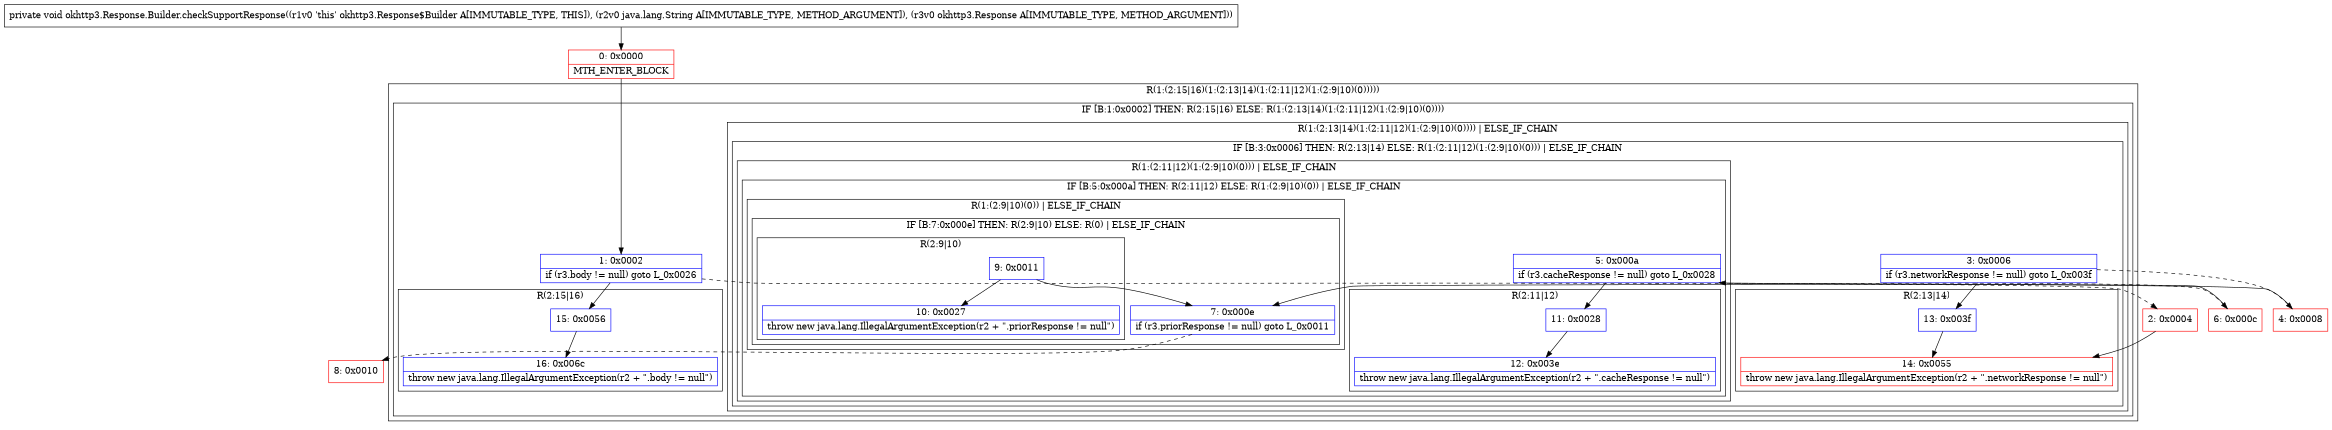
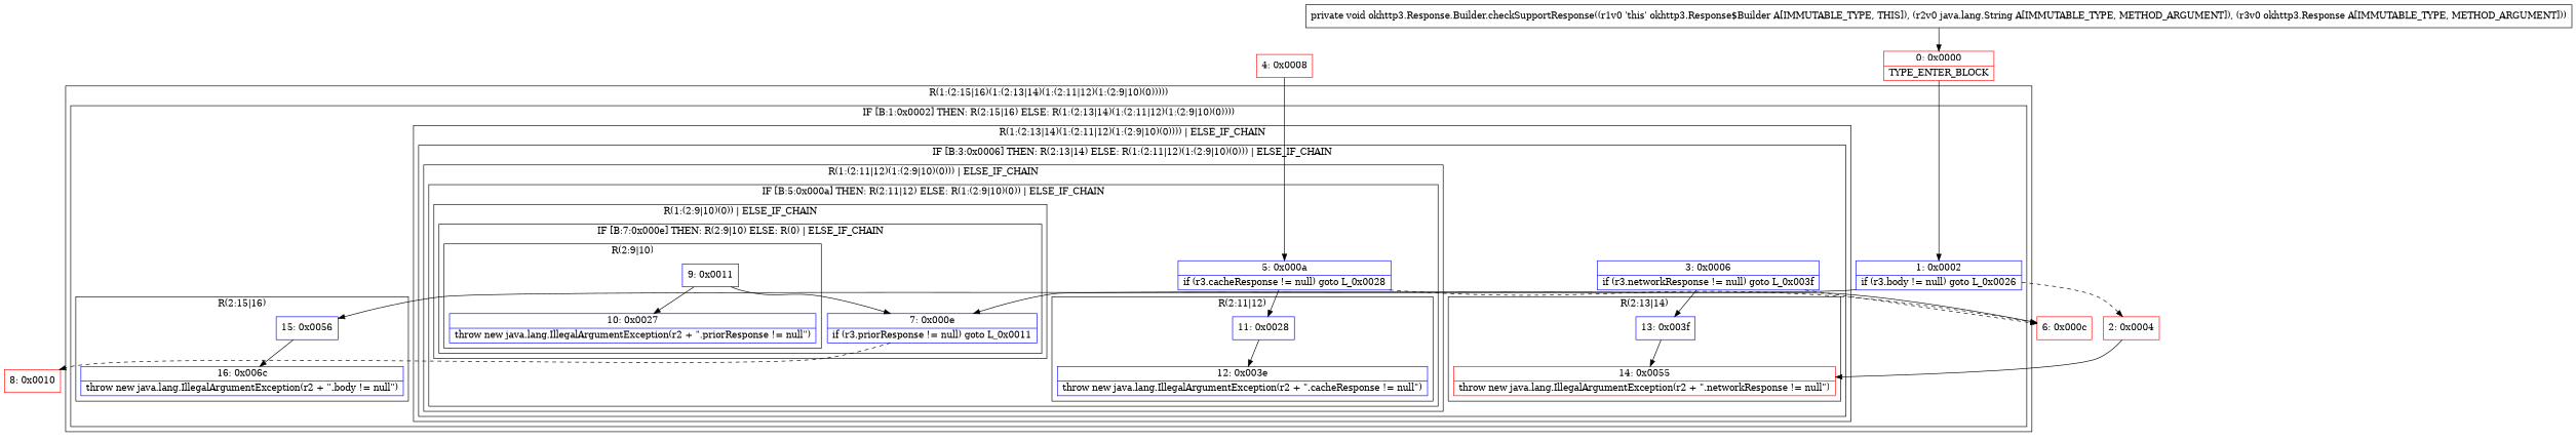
  digraph {
    node [color=blue shape=record]
    n1 [label="{15\:\ 0x0056}"]
    n2 [label="{16\:\ 0x006c|throw new java.lang.IllegalArgumentException(r2 + \".body != null\")\l}"]
    n3 [label="{13\:\ 0x003f}"]
    n4 [color=red label="{14\:\ 0x0055|throw new java.lang.IllegalArgumentException(r2 + \".networkResponse != null\")\l}"]
    n5 [label="{11\:\ 0x0028}"]
    n6 [label="{12\:\ 0x003e|throw new java.lang.IllegalArgumentException(r2 + \".cacheResponse != null\")\l}"]
    n7 [label="{9\:\ 0x0011}"]
    n8 [label="{10\:\ 0x0027|throw new java.lang.IllegalArgumentException(r2 + \".priorResponse != null\")\l}"]
    n9 [label="{7\:\ 0x000e|if (r3.priorResponse != null) goto L_0x0011\l}"]
    n10 [label="{5\:\ 0x000a|if (r3.cacheResponse != null) goto L_0x0028\l}"]
    n11 [label="{3\:\ 0x0006|if (r3.networkResponse != null) goto L_0x003f\l}"]
    n12 [label="{1\:\ 0x0002|if (r3.body != null) goto L_0x0026\l}"]
    n13 [color=red label="{8\:\ 0x0010}"]
    n14 [color=red label="{6\:\ 0x000c}"]
    n15 [color=red label="{4\:\ 0x0008}"]
    n16 [color=red label="{2\:\ 0x0004}"]
-   n17 [color=red label="{0\:\ 0x0000|MTH_ENTER_BLOCK\l}"]
+   n17 [color=red label="{0\:\ 0x0000|TYPE_ENTER_BLOCK\l}"]
    n18 [label="{private void okhttp3.Response.Builder.checkSupportResponse((r1v0 'this' okhttp3.Response$Builder A[IMMUTABLE_TYPE, THIS]), (r2v0 java.lang.String A[IMMUTABLE_TYPE, METHOD_ARGUMENT]), (r3v0 okhttp3.Response A[IMMUTABLE_TYPE, METHOD_ARGUMENT])) }" color=""]
    subgraph cluster_1 {
      label="R(1:(2:15|16)(1:(2:13|14)(1:(2:11|12)(1:(2:9|10)(0)))))"
      subgraph cluster_2 {
        label="IF [B:1:0x0002] THEN: R(2:15|16) ELSE: R(1:(2:13|14)(1:(2:11|12)(1:(2:9|10)(0))))"
        n12
        subgraph cluster_3 {
          label="R(2:15|16)"
          n1
          n2
        }
        subgraph cluster_4 {
          label="R(1:(2:13|14)(1:(2:11|12)(1:(2:9|10)(0)))) | ELSE_IF_CHAIN\l"
          subgraph cluster_5 {
            label="IF [B:3:0x0006] THEN: R(2:13|14) ELSE: R(1:(2:11|12)(1:(2:9|10)(0))) | ELSE_IF_CHAIN\l"
            n11
            subgraph cluster_6 {
              label="R(2:13|14)"
              n3
              n4
            }
            subgraph cluster_7 {
              label="R(1:(2:11|12)(1:(2:9|10)(0))) | ELSE_IF_CHAIN\l"
              subgraph cluster_8 {
                label="IF [B:5:0x000a] THEN: R(2:11|12) ELSE: R(1:(2:9|10)(0)) | ELSE_IF_CHAIN\l"
                n10
                subgraph cluster_9 {
                  label="R(2:11|12)"
                  n5
                  n6
                }
                subgraph cluster_10 {
                  label="R(1:(2:9|10)(0)) | ELSE_IF_CHAIN\l"
                  subgraph cluster_11 {
                    label="IF [B:7:0x000e] THEN: R(2:9|10) ELSE: R(0) | ELSE_IF_CHAIN\l"
                    n9
                    subgraph cluster_12 {
                      label="R(2:9|10)"
                      n7
                      n8
                    }
                    subgraph cluster_13 {
                      label="R(0)"
                    }
                  }
                }
              }
            }
          }
        }
      }
    }
    n1 -> n2
    n3 -> n4
    n5 -> n6
    n7 -> n8
    n7 -> n9
    n9 -> n13 [style=dashed]
    n10 -> n5
    n10 -> n14 [style=dashed]
    n11 -> n3
-   n11 -> n15 [style=dashed]
+   n11 -> n14 [style=dashed]
    n12 -> n1
    n12 -> n16 [style=dashed]
    n14 -> n9
    n15 -> n10
    n16 -> n4
    n17 -> n12
    n18 -> n17
  }
